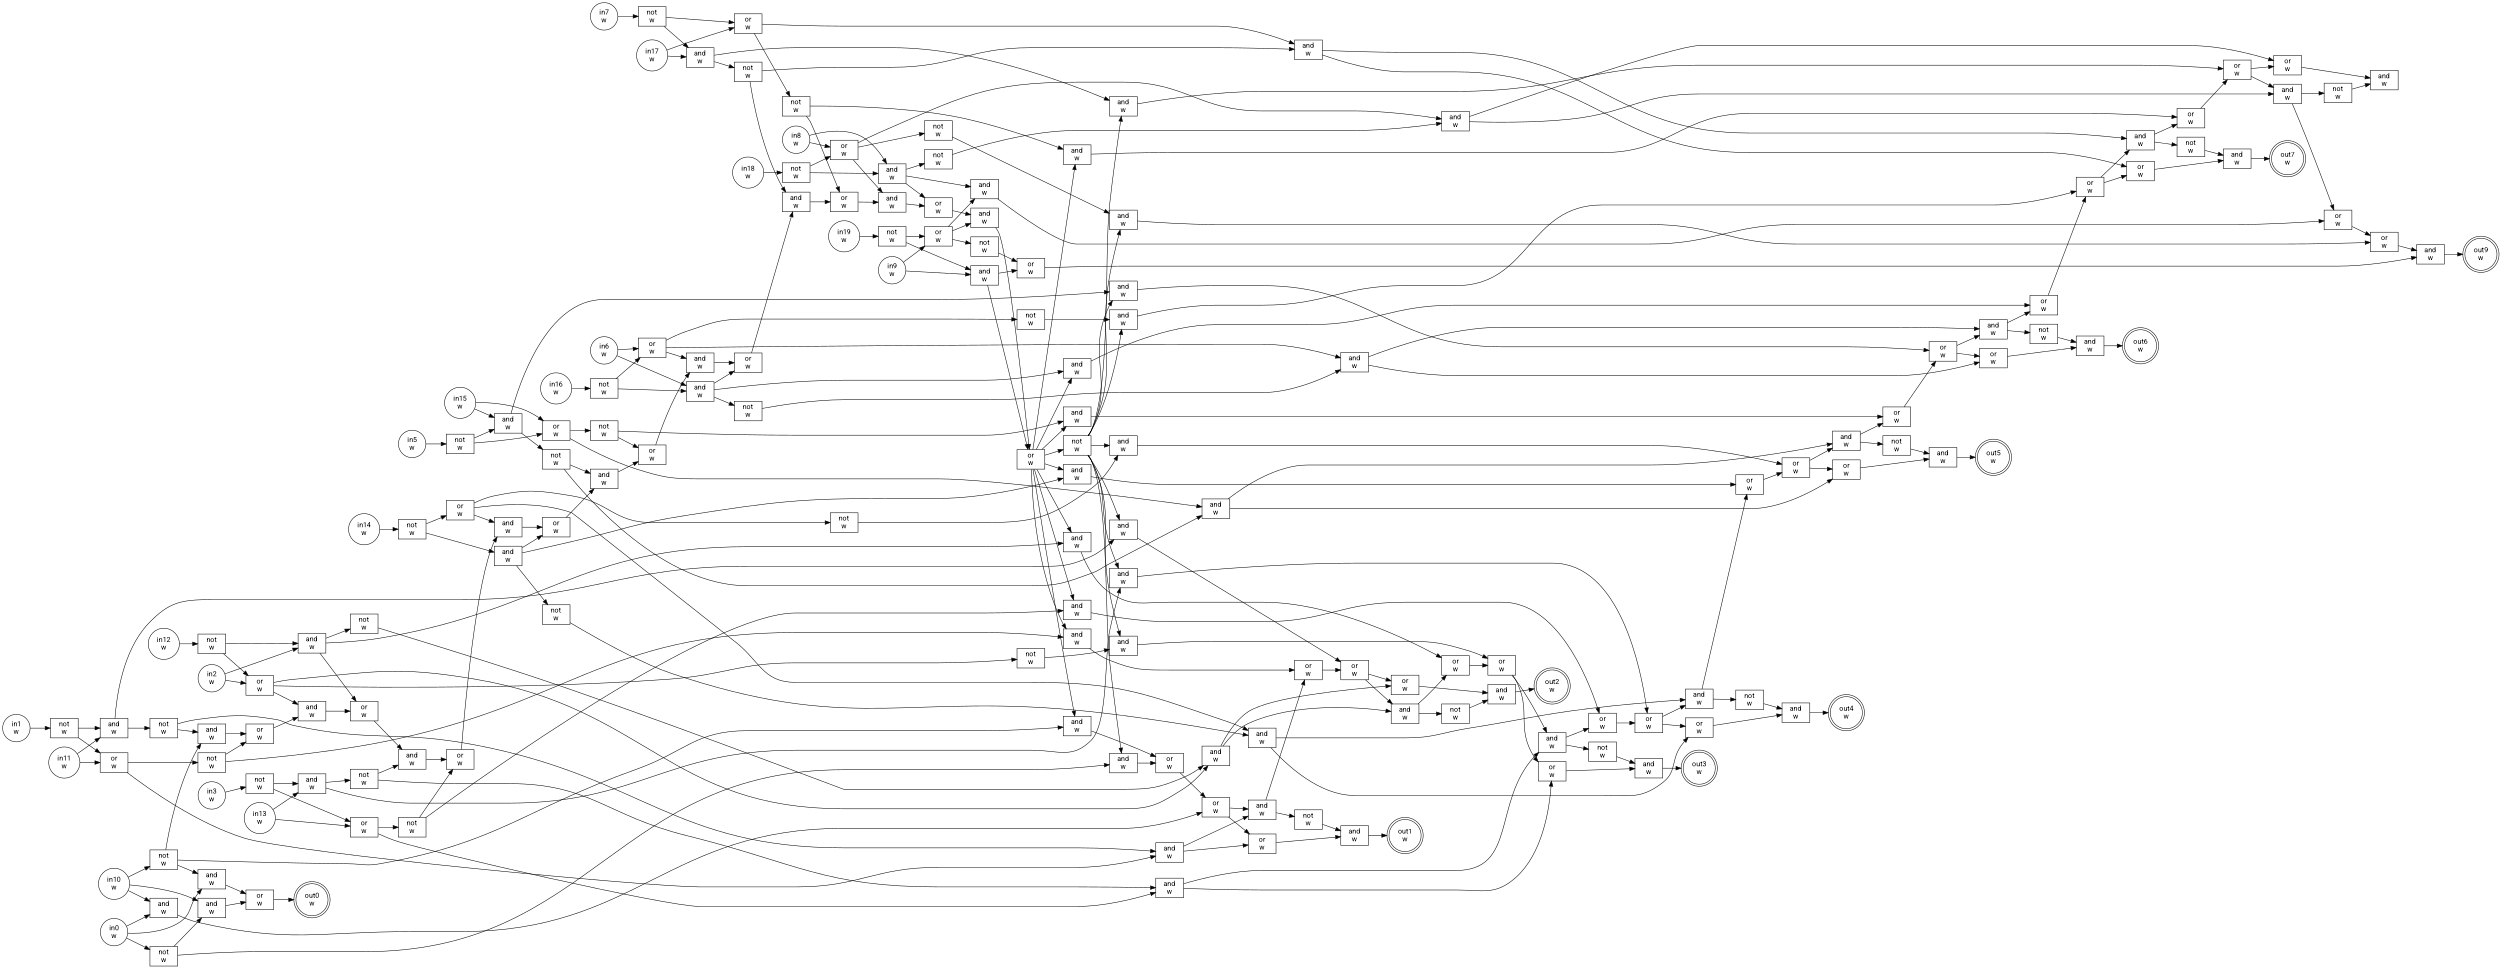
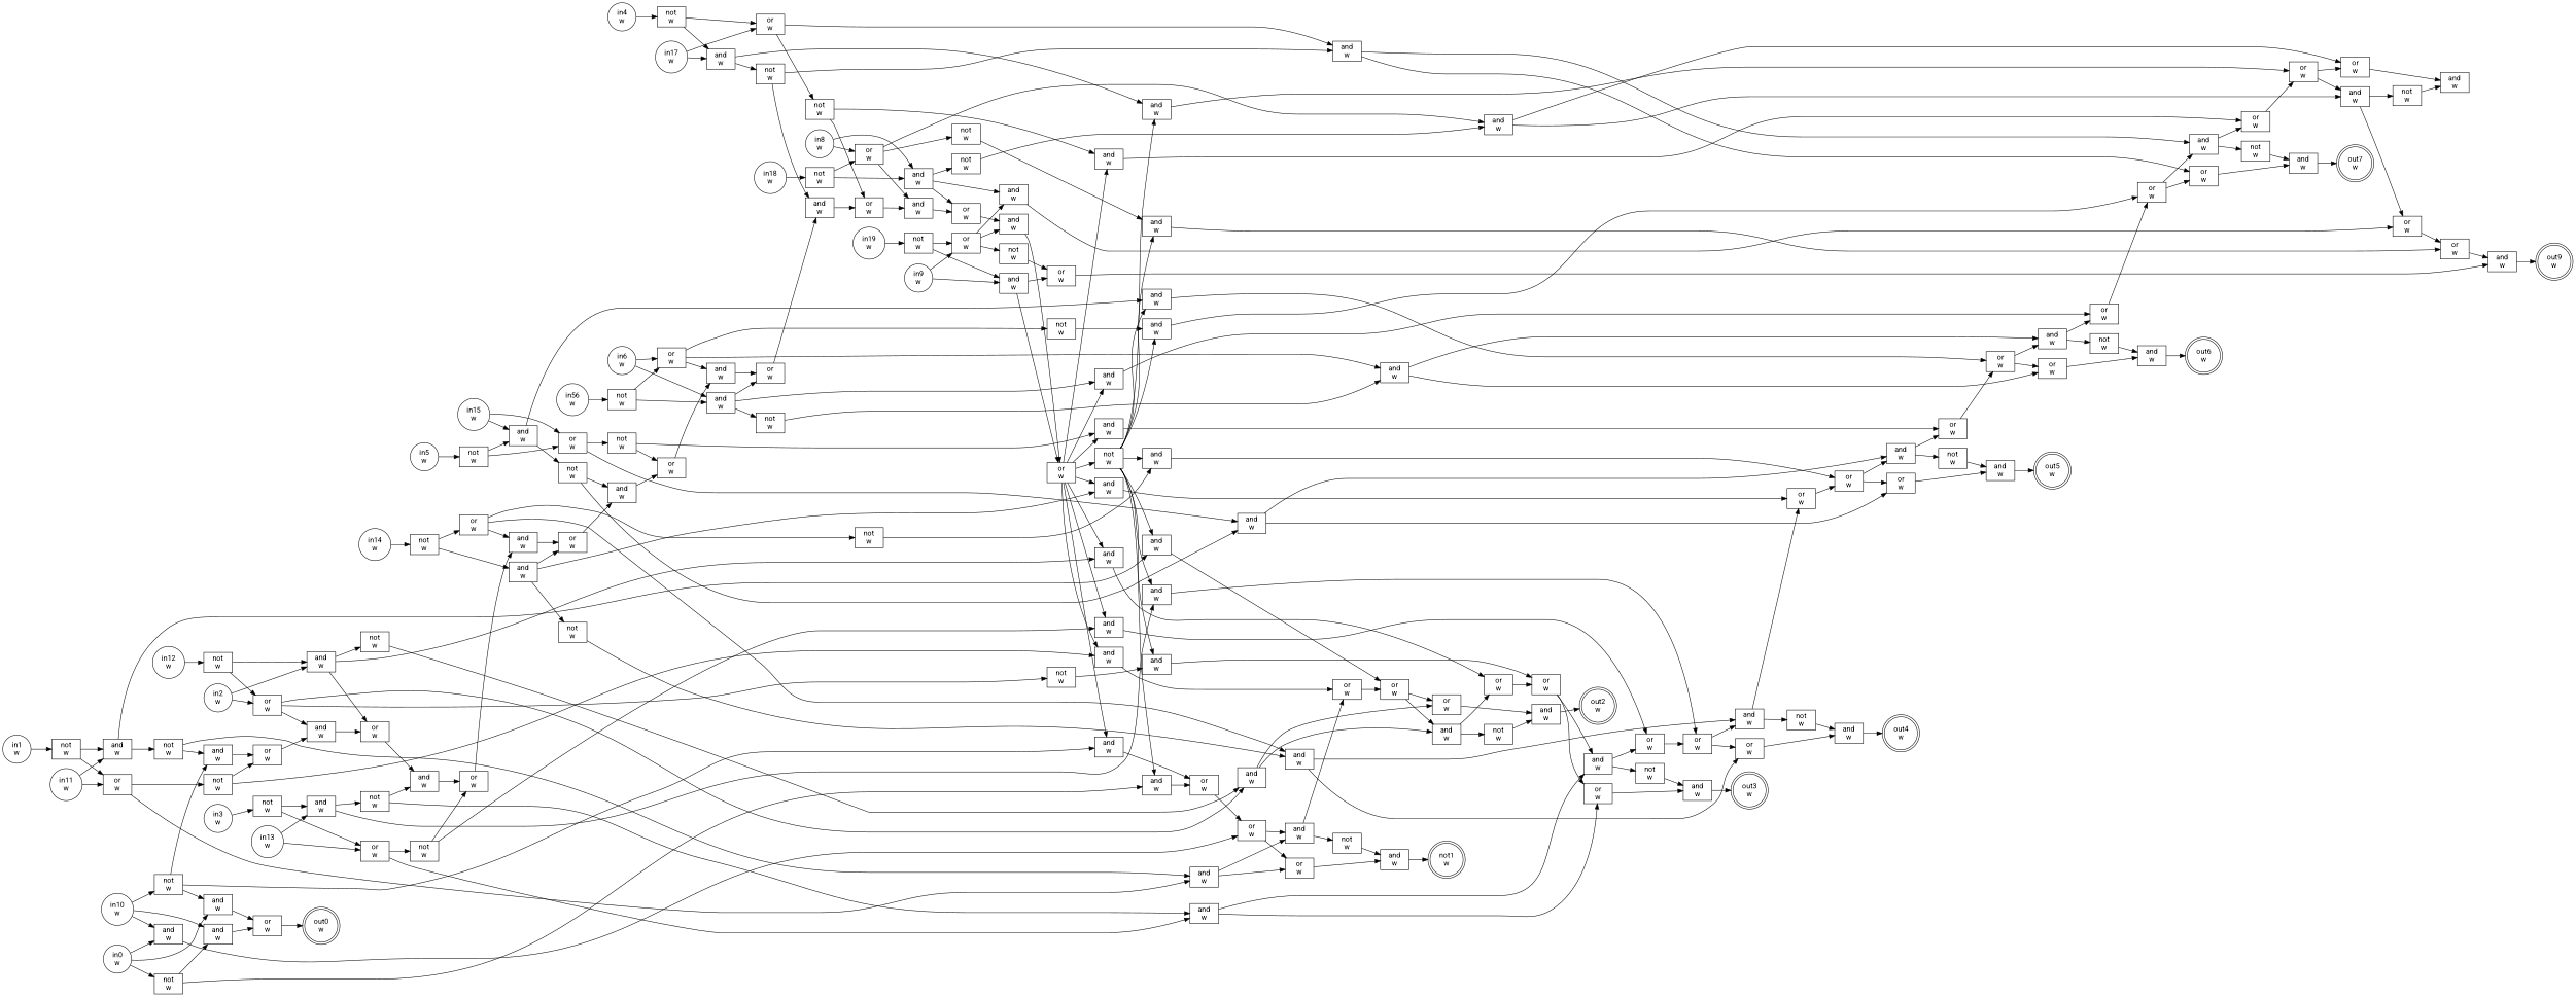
  digraph {
    fontname=Roboto
    rankdir=LR
    node [fillcolor=white fontname=Roboto shape=rect style=filled]
    edge [fontcolor=forestgreen fontname=Roboto]
    n1 [label="in0\nw" shape=circle]
    n2 [label="and\nw"]
    n3 [label="and\nw"]
    n4 [label="not\nw"]
    n5 [label="or\nw"]
    n6 [label="or\nw"]
    n7 [label="and\nw"]
    n8 [label="and\nw"]
    n9 [label="in1\nw" shape=circle]
    n10 [label="not\nw"]
    n11 [label="or\nw"]
    n12 [label="and\nw"]
    n13 [label="in2\nw" shape=circle]
    n14 [label="or\nw"]
    n15 [label="and\nw"]
    n16 [label="not\nw"]
    n17 [label="and\nw"]
    n18 [label="and\nw"]
    n19 [label="not\nw"]
    n20 [label="or\nw"]
    n21 [label="and\nw"]
    n22 [label="in3\nw" shape=circle]
    n23 [label="not\nw"]
    n24 [label="or\nw"]
    n25 [label="and\nw"]
    n26 [label="or\nw"]
    n27 [label="not\nw"]
    n28 [label="and\nw"]
    n29 [label="and\nw"]
    n30 [label="and\nw"]
    n31 [label="not\nw"]
    n32 [label="or\nw"]
    n33 [label="and\nw"]
    n34 [label="in5\nw" shape=circle]
    n35 [label="not\nw"]
    n36 [label="or\nw"]
    n37 [label="and\nw"]
    n38 [label="in6\nw" shape=circle]
    n39 [label="or\nw"]
    n40 [label="and\nw"]
    n41 [label="not\nw"]
    n42 [label="and\nw"]
    n43 [label="and\nw"]
    n44 [label="not\nw"]
    n45 [label="or\nw"]
    n46 [label="and\nw"]
-   n47 [label="in7\nw" shape=circle]
+   n47 [label="in4\nw" shape=circle]
    n48 [label="not\nw"]
    n49 [label="or\nw"]
    n50 [label="and\nw"]
    n51 [label="in8\nw" shape=circle]
    n52 [label="and\nw"]
    n53 [label="or\nw"]
    n54 [label="and\nw"]
    n55 [label="not\nw"]
    n56 [label="or\nw"]
    n57 [label="and\nw"]
    n58 [label="not\nw"]
    n59 [label="and\nw"]
    n60 [label="in9\nw" shape=circle]
    n61 [label="and\nw"]
    n62 [label="or\nw"]
    n63 [label="or\nw"]
    n64 [label="or\nw"]
    n65 [label="not\nw"]
    n66 [label="and\nw"]
    n67 [label="in10\nw" shape=circle]
    n68 [label="not\nw"]
    n69 [label="and\nw"]
    n70 [label="and\nw"]
    n71 [label="in11\nw" shape=circle]
    n72 [label="not\nw"]
    n73 [label="and\nw"]
    n74 [label="not\nw"]
    n75 [label="and\nw"]
    n76 [label="in12\nw" shape=circle]
    n77 [label="not\nw"]
    n78 [label="in13\nw" shape=circle]
    n79 [label="not\nw"]
    n80 [label="and\nw"]
    n81 [label="not\nw"]
    n82 [label="and\nw"]
    n83 [label="in14\nw" shape=circle]
    n84 [label="not\nw"]
    n85 [label="in15\nw" shape=circle]
    n86 [label="not\nw"]
    n87 [label="and\nw"]
    n88 [label="not\nw"]
    n89 [label="and\nw"]
-   n90 [label="in16\nw" shape=circle]
+   n90 [label="in56\nw" shape=circle]
    n91 [label="not\nw"]
    n92 [label="in17\nw" shape=circle]
    n93 [label="not\nw"]
    n94 [label="and\nw"]
    n95 [label="not\nw"]
    n96 [label="and\nw"]
    n97 [label="in18\nw" shape=circle]
    n98 [label="not\nw"]
    n99 [label="in19\nw" shape=circle]
    n100 [label="not\nw"]
    n101 [label="or\nw"]
    n102 [label="or\nw"]
    n103 [label="and\nw"]
    n104 [label="and\nw"]
    n105 [label="and\nw"]
    n106 [label="and\nw"]
    n107 [label="and\nw"]
    n108 [label="not\nw"]
    n109 [label="or\nw"]
    n110 [label="out9\nw" shape=doublecircle]
    n111 [label="or\nw"]
    n112 [label="or\nw"]
    n113 [label="and\nw"]
    n114 [label="and\nw"]
    n115 [label="and\nw"]
    n116 [label="not\nw"]
    n117 [label="or\nw"]
    n118 [label="or\nw"]
    n119 [label="and\nw"]
    n120 [label="or\nw"]
    n121 [label="and\nw"]
    n122 [label="or\nw"]
    n123 [label="and\nw"]
    n124 [label="not\nw"]
    n125 [label="and\nw"]
    n126 [label="or\nw"]
    n127 [label="and\nw"]
    n128 [label="or\nw"]
    n129 [label="or\nw"]
    n130 [label="and\nw"]
    n131 [label="not\nw"]
    n132 [label="or\nw"]
    n133 [label="or\nw"]
    n134 [label="and\nw"]
    n135 [label="or\nw"]
    n136 [label="and\nw"]
    n137 [label="or\nw"]
    n138 [label="and\nw"]
    n139 [label="not\nw"]
    n140 [label="and\nw"]
    n141 [label="or\nw"]
    n142 [label="and\nw"]
    n143 [label="or\nw"]
    n144 [label="or\nw"]
    n145 [label="and\nw"]
    n146 [label="not\nw"]
    n147 [label="or\nw"]
    n148 [label="or\nw"]
    n149 [label="and\nw"]
    n150 [label="or\nw"]
    n151 [label="and\nw"]
    n152 [label="or\nw"]
    n153 [label="and\nw"]
    n154 [label="not\nw"]
    n155 [label="and\nw"]
    n156 [label="or\nw"]
    n157 [label="and\nw"]
    n158 [label="or\nw"]
    n159 [label="or\nw"]
    n160 [label="and\nw"]
    n161 [label="not\nw"]
    n162 [label="or\nw"]
    n163 [label="and\nw"]
    n164 [label="or\nw"]
    n165 [label="or\nw"]
    n166 [label="and\nw"]
    n167 [label="not\nw"]
    n168 [label="out0\nw" shape=doublecircle]
-   n169 [label="out1\nw" shape=doublecircle]
+   n169 [label="not1\nw" shape=doublecircle]
    n170 [label="out2\nw" shape=doublecircle]
    n171 [label="out3\nw" shape=doublecircle]
    n172 [label="out4\nw" shape=doublecircle]
    n173 [label="out5\nw" shape=doublecircle]
    n174 [label="out6\nw" shape=doublecircle]
    n175 [label="out7\nw" shape=doublecircle]
    n1 -> n2
    n1 -> n3
    n1 -> n4
    n2 -> n5
    n3 -> n6
    n4 -> n7
    n4 -> n8
    n5 -> n168
    n6 -> n162
    n6 -> n163
    n7 -> n5
    n8 -> n102
    n9 -> n10
    n10 -> n11
    n10 -> n12
    n11 -> n72
    n11 -> n73
    n12 -> n74
    n12 -> n75
    n13 -> n14
    n13 -> n15
    n14 -> n16
    n14 -> n17
    n14 -> n18
    n15 -> n19
    n15 -> n20
    n15 -> n21
    n16 -> n155
    n17 -> n156
    n17 -> n157
    n18 -> n20
    n19 -> n17
    n20 -> n151
    n21 -> n159
    n22 -> n23
    n23 -> n24
    n23 -> n25
    n24 -> n79
    n24 -> n80
    n25 -> n81
    n25 -> n82
    n26 -> n27
    n26 -> n28
    n26 -> n29
    n27 -> n140
    n28 -> n141
    n28 -> n142
    n29 -> n32
    n30 -> n31
    n30 -> n32
    n30 -> n33
    n31 -> n28
    n32 -> n136
    n33 -> n144
    n34 -> n35
    n35 -> n36
    n35 -> n37
    n36 -> n86
    n36 -> n87
    n37 -> n88
    n37 -> n89
    n38 -> n39
    n38 -> n40
    n39 -> n41
    n39 -> n42
    n39 -> n43
    n40 -> n44
    n40 -> n45
    n40 -> n46
    n41 -> n125
    n42 -> n126
    n42 -> n127
    n43 -> n45
    n44 -> n42
    n45 -> n121
    n46 -> n129
    n47 -> n48
    n48 -> n49
    n48 -> n50
    n49 -> n93
    n49 -> n94
    n50 -> n95
    n50 -> n96
    n51 -> n52
    n51 -> n53
    n52 -> n54
    n52 -> n55
    n52 -> n56
    n53 -> n57
    n53 -> n58
    n53 -> n59
    n54 -> n109
    n55 -> n57
    n56 -> n66
    n57 -> n112
    n57 -> n113
    n58 -> n114
    n59 -> n56
    n60 -> n61
    n60 -> n62
    n61 -> n63
    n61 -> n64
    n62 -> n54
    n62 -> n65
    n62 -> n66
    n63 -> n103
    n64 -> n21
    n64 -> n33
    n64 -> n46
    n64 -> n70
    n64 -> n104
    n64 -> n105
    n64 -> n106
    n64 -> n107
    n64 -> n108
    n65 -> n63
    n66 -> n64
    n67 -> n3
    n67 -> n7
    n67 -> n68
    n68 -> n2
    n68 -> n69
    n68 -> n70
    n69 -> n101
    n70 -> n102
    n71 -> n11
    n71 -> n12
    n72 -> n101
    n72 -> n107
    n73 -> n162
    n73 -> n163
    n74 -> n69
    n74 -> n73
    n75 -> n165
    n76 -> n77
    n77 -> n14
    n77 -> n15
    n78 -> n24
    n78 -> n25
    n79 -> n106
    n79 -> n147
    n80 -> n148
    n80 -> n149
    n81 -> n80
    n81 -> n151
    n82 -> n152
    n83 -> n84
    n84 -> n26
    n84 -> n30
    n85 -> n36
    n85 -> n37
    n86 -> n105
    n86 -> n132
    n87 -> n133
    n87 -> n134
    n88 -> n87
    n88 -> n136
    n89 -> n137
    n90 -> n91
    n91 -> n39
    n91 -> n40
    n92 -> n49
    n92 -> n50
    n93 -> n104
    n93 -> n117
    n94 -> n118
    n94 -> n119
    n95 -> n94
    n95 -> n121
    n96 -> n122
    n97 -> n98
    n98 -> n52
    n98 -> n53
    n99 -> n100
    n100 -> n61
    n100 -> n62
    n101 -> n18
    n102 -> n6
    n103 -> n110
    n104 -> n120
    n105 -> n135
    n106 -> n150
    n107 -> n164
    n108 -> n8
    n108 -> n75
    n108 -> n82
    n108 -> n89
    n108 -> n96
    n108 -> n114
    n108 -> n125
    n108 -> n140
    n108 -> n155
    n109 -> n111
    n111 -> n103
    n112 -> n115
    n113 -> n109
    n113 -> n116
    n114 -> n111
    n116 -> n115
    n117 -> n59
    n118 -> n123
    n119 -> n120
    n119 -> n124
    n120 -> n122
    n121 -> n117
    n122 -> n112
    n122 -> n113
    n123 -> n175
    n124 -> n123
    n125 -> n128
    n126 -> n130
    n127 -> n129
    n127 -> n131
    n128 -> n118
    n128 -> n119
    n129 -> n128
    n130 -> n174
    n131 -> n130
    n132 -> n43
    n133 -> n138
    n134 -> n135
    n134 -> n139
    n135 -> n137
    n136 -> n132
    n137 -> n126
    n137 -> n127
    n138 -> n173
    n139 -> n138
    n140 -> n143
    n141 -> n145
    n142 -> n144
    n142 -> n146
    n143 -> n133
    n143 -> n134
    n144 -> n143
    n145 -> n172
    n146 -> n145
    n147 -> n29
    n148 -> n153
    n149 -> n150
    n149 -> n154
    n150 -> n152
    n151 -> n147
    n152 -> n141
    n152 -> n142
    n153 -> n171
    n154 -> n153
    n155 -> n158
    n156 -> n160
    n157 -> n159
    n157 -> n161
    n158 -> n148
    n158 -> n149
    n159 -> n158
    n160 -> n170
    n161 -> n160
    n162 -> n166
    n163 -> n164
    n163 -> n167
    n164 -> n165
    n165 -> n156
    n165 -> n157
    n166 -> n169
    n167 -> n166
  }
